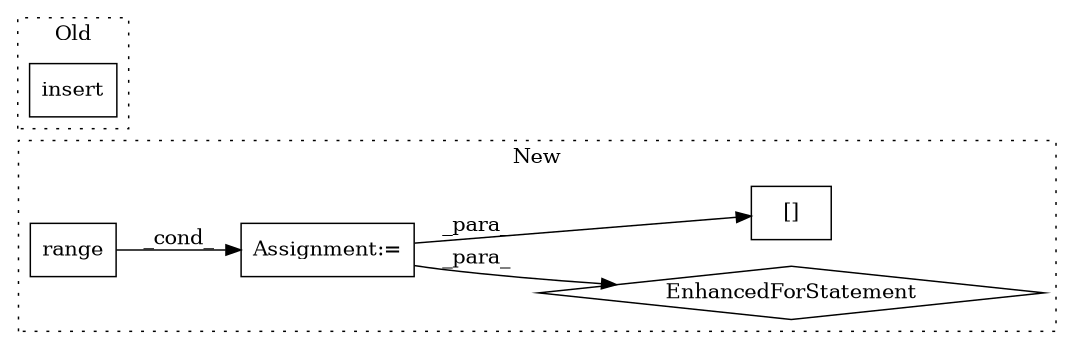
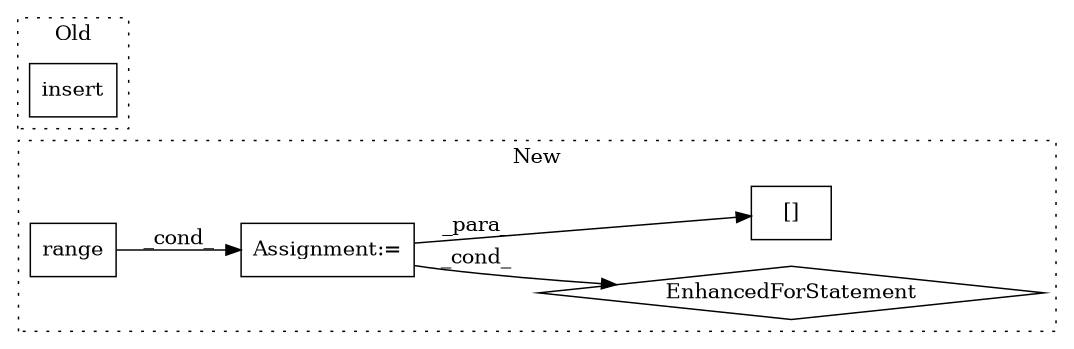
  digraph {
    rankdir=LR
    node [a=32 shape=box]
    n1 [l="6,1" label=range s="1880,1898"]
    n2 [a=7 l=1 label="Assignment:=" s=1862]
    n3 [a=70 l="57,2" label=EnhancedForStatement s="2186,2271" shape=diamond]
    n4 [a=2 l="8,1" label="[]" s="2079,2088"]
    n5 [l="7,1" label=insert s="791,810"]
    subgraph cluster_1 {
      label=New
      style=dotted
      n1
      n2
      n3
      n4
    }
    subgraph cluster_2 {
      label=Old
      style=dotted
      n5
    }
    n1 -> n2 [label=_cond_]
-   n2 -> n3 [label=_para_]
+   n2 -> n3 [label=_cond_]
    n2 -> n4 [label=_para_]
  }
